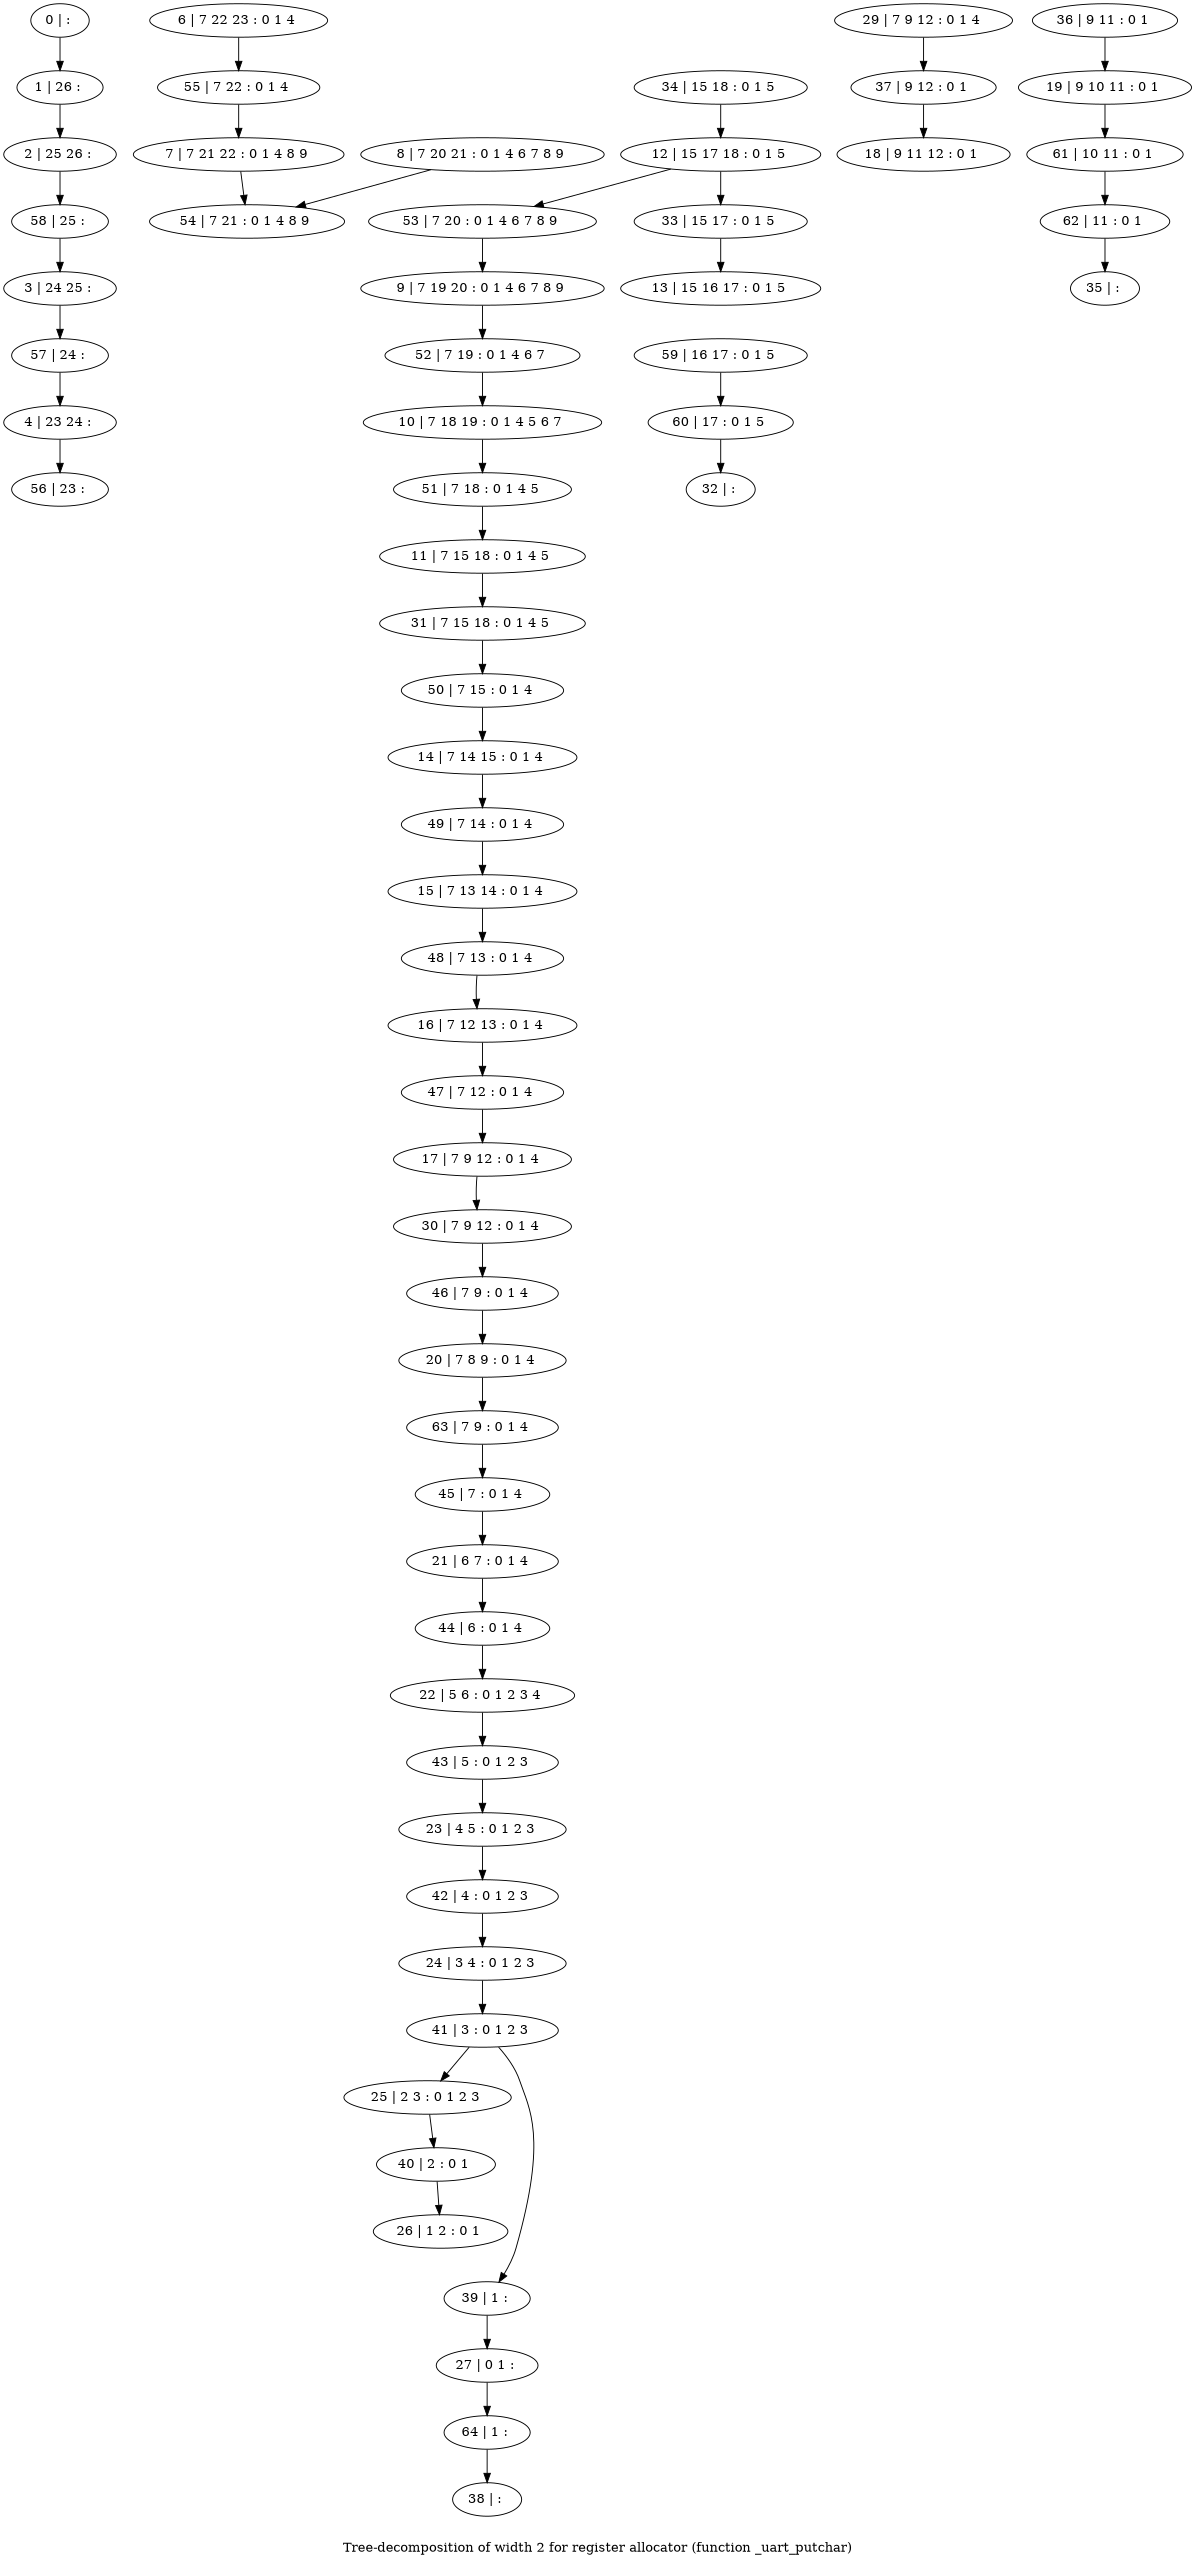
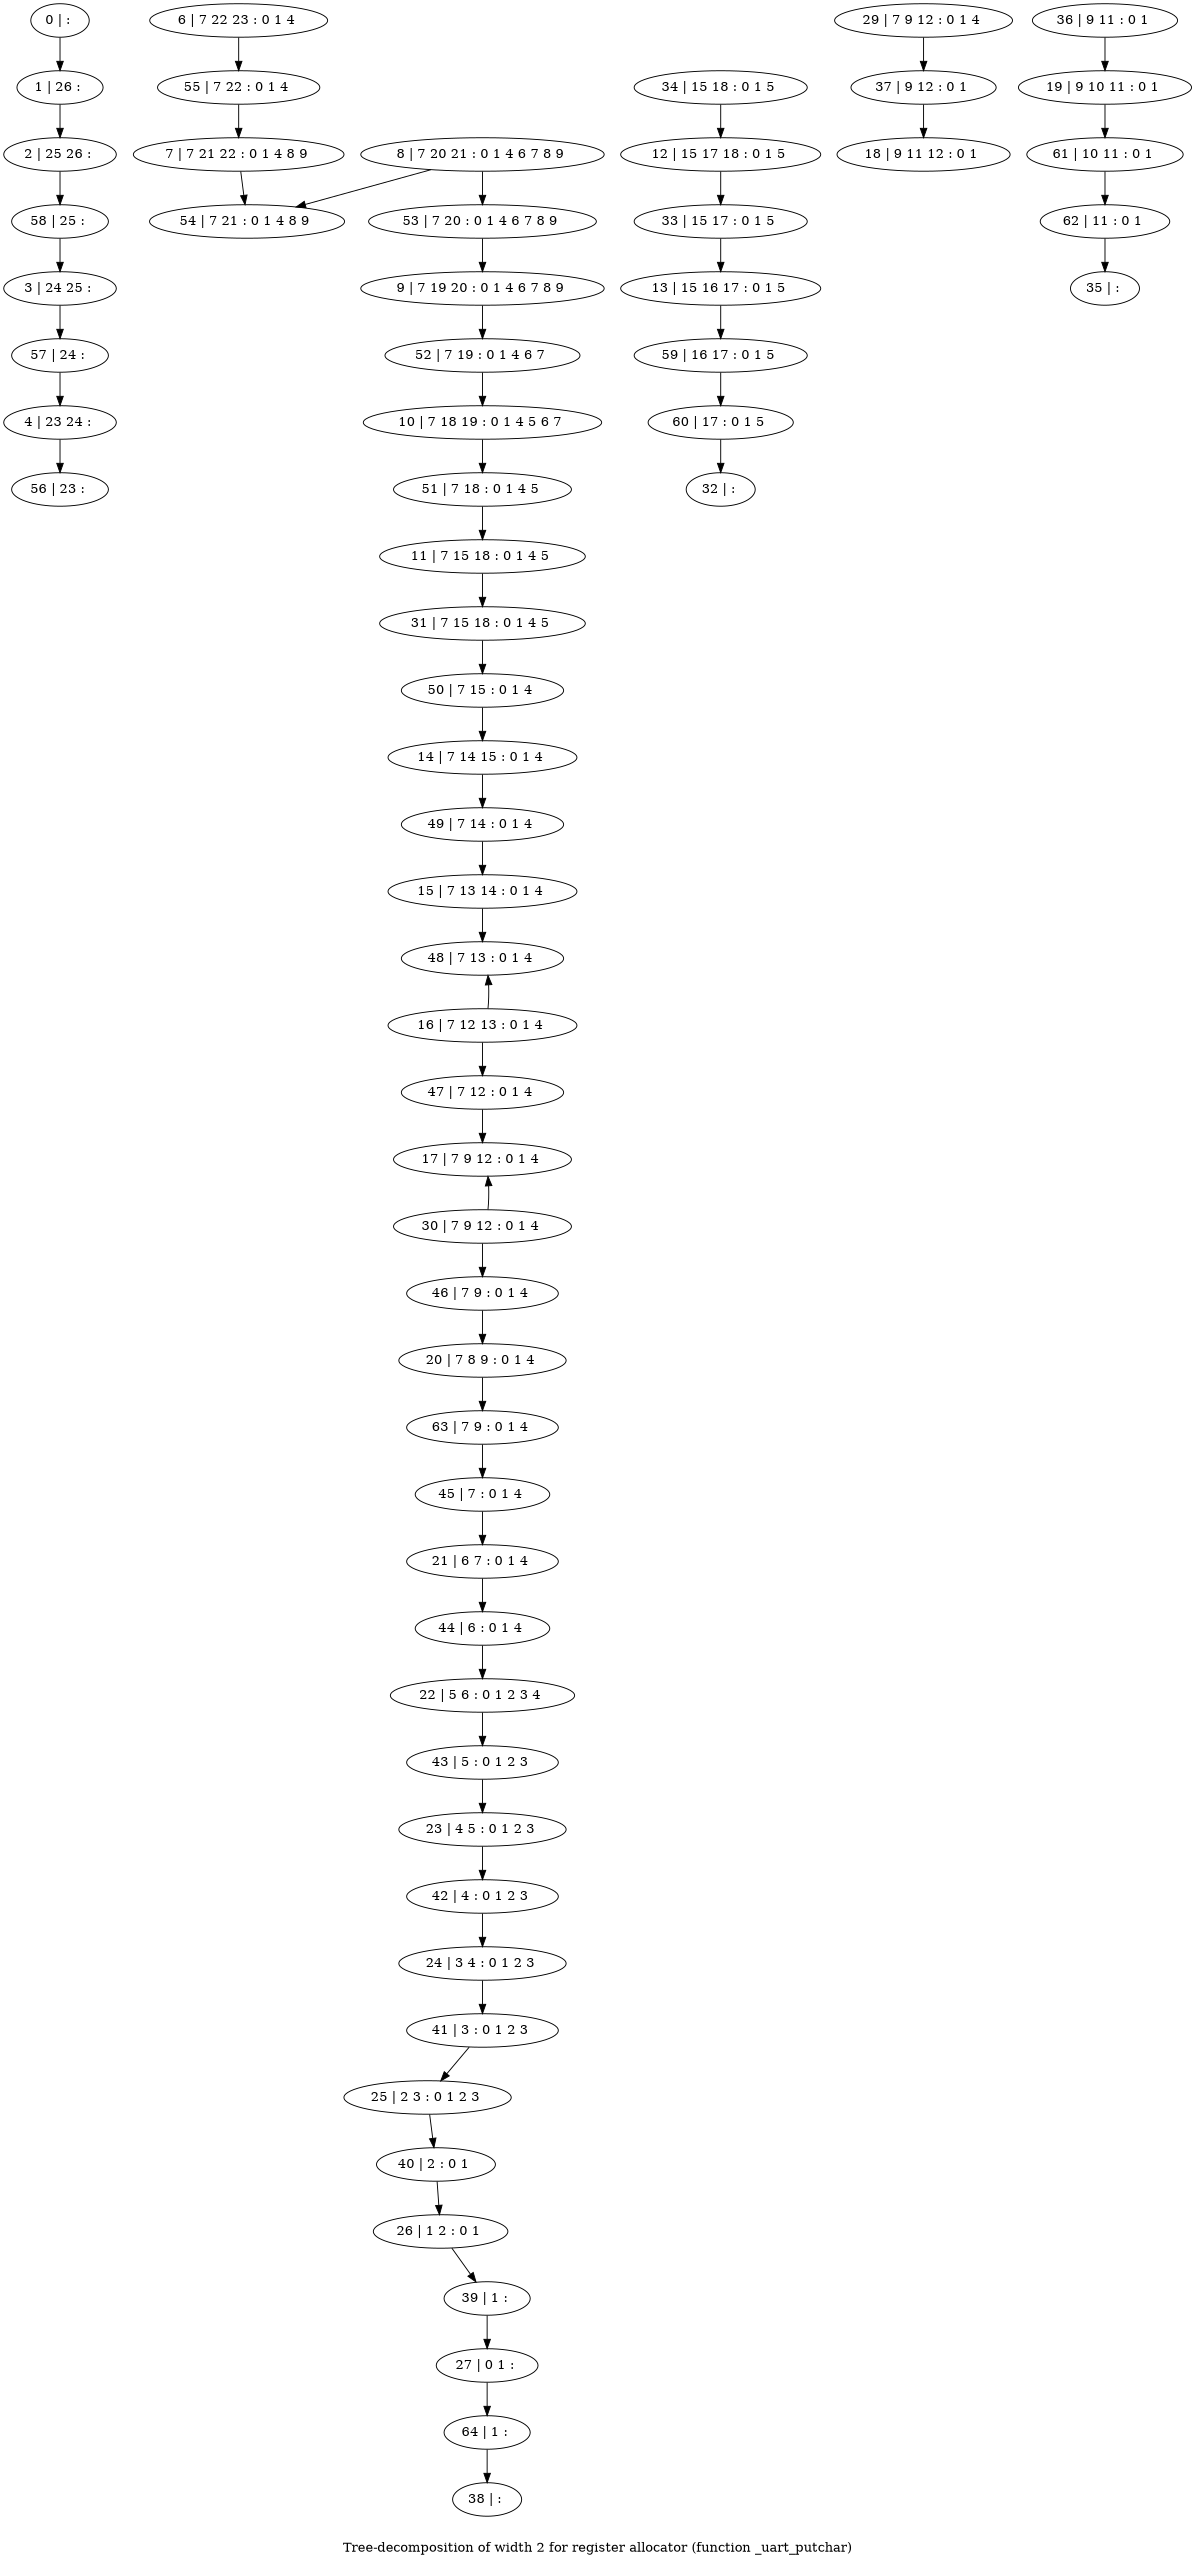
  digraph {
    label="Tree-decomposition of width 2 for register allocator (function _uart_putchar)"
    n1 [label="0 | : "]
    n2 [label="1 | 26 : "]
    n3 [label="2 | 25 26 : "]
    n4 [label="58 | 25 : "]
    n5 [label="3 | 24 25 : "]
    n6 [label="57 | 24 : "]
    n7 [label="4 | 23 24 : "]
    n8 [label="56 | 23 : "]
    n9 [label="6 | 7 22 23 : 0 1 4 "]
    n10 [label="55 | 7 22 : 0 1 4 "]
    n11 [label="7 | 7 21 22 : 0 1 4 8 9 "]
    n12 [label="54 | 7 21 : 0 1 4 8 9 "]
    n13 [label="8 | 7 20 21 : 0 1 4 6 7 8 9 "]
    n14 [label="53 | 7 20 : 0 1 4 6 7 8 9 "]
    n15 [label="9 | 7 19 20 : 0 1 4 6 7 8 9 "]
    n16 [label="52 | 7 19 : 0 1 4 6 7 "]
    n17 [label="10 | 7 18 19 : 0 1 4 5 6 7 "]
    n18 [label="51 | 7 18 : 0 1 4 5 "]
    n19 [label="11 | 7 15 18 : 0 1 4 5 "]
    n20 [label="31 | 7 15 18 : 0 1 4 5 "]
    n21 [label="50 | 7 15 : 0 1 4 "]
    n22 [label="12 | 15 17 18 : 0 1 5 "]
    n23 [label="33 | 15 17 : 0 1 5 "]
    n24 [label="13 | 15 16 17 : 0 1 5 "]
    n25 [label="59 | 16 17 : 0 1 5 "]
    n26 [label="60 | 17 : 0 1 5 "]
    n27 [label="14 | 7 14 15 : 0 1 4 "]
    n28 [label="49 | 7 14 : 0 1 4 "]
    n29 [label="15 | 7 13 14 : 0 1 4 "]
    n30 [label="48 | 7 13 : 0 1 4 "]
    n31 [label="16 | 7 12 13 : 0 1 4 "]
    n32 [label="47 | 7 12 : 0 1 4 "]
    n33 [label="17 | 7 9 12 : 0 1 4 "]
    n34 [label="30 | 7 9 12 : 0 1 4 "]
    n35 [label="29 | 7 9 12 : 0 1 4 "]
    n36 [label="37 | 9 12 : 0 1 "]
    n37 [label="46 | 7 9 : 0 1 4 "]
    n38 [label="18 | 9 11 12 : 0 1 "]
    n39 [label="36 | 9 11 : 0 1 "]
    n40 [label="19 | 9 10 11 : 0 1 "]
    n41 [label="61 | 10 11 : 0 1 "]
    n42 [label="62 | 11 : 0 1 "]
    n43 [label="20 | 7 8 9 : 0 1 4 "]
    n44 [label="63 | 7 9 : 0 1 4 "]
    n45 [label="45 | 7 : 0 1 4 "]
    n46 [label="21 | 6 7 : 0 1 4 "]
    n47 [label="44 | 6 : 0 1 4 "]
    n48 [label="22 | 5 6 : 0 1 2 3 4 "]
    n49 [label="43 | 5 : 0 1 2 3 "]
    n50 [label="23 | 4 5 : 0 1 2 3 "]
    n51 [label="42 | 4 : 0 1 2 3 "]
    n52 [label="24 | 3 4 : 0 1 2 3 "]
    n53 [label="41 | 3 : 0 1 2 3 "]
    n54 [label="25 | 2 3 : 0 1 2 3 "]
    n55 [label="40 | 2 : 0 1 "]
    n56 [label="26 | 1 2 : 0 1 "]
    n57 [label="39 | 1 : "]
    n58 [label="27 | 0 1 : "]
    n59 [label="64 | 1 : "]
    n60 [label="38 | : "]
    n61 [label="34 | 15 18 : 0 1 5 "]
    n62 [label="32 | : "]
    n63 [label="35 | : "]
    n1 -> n2
    n2 -> n3
    n3 -> n4
    n4 -> n5
    n5 -> n6
    n6 -> n7
    n7 -> n8
    n9 -> n10
    n10 -> n11
    n11 -> n12
    n13 -> n12
-   n22 -> n14
+   n13 -> n14
    n14 -> n15
    n15 -> n16
    n16 -> n17
    n17 -> n18
    n18 -> n19
    n19 -> n20
    n20 -> n21
    n21 -> n27
    n22 -> n23
    n23 -> n24
+   n24 -> n25
    n25 -> n26
    n26 -> n62
    n27 -> n28
    n28 -> n29
    n29 -> n30
-   n30 -> n31
+   n31 -> n30
    n31 -> n32
    n32 -> n33
-   n33 -> n34
+   n34 -> n33
    n34 -> n37
    n35 -> n36
    n36 -> n38
    n37 -> n43
    n39 -> n40
    n40 -> n41
    n41 -> n42
    n42 -> n63
    n43 -> n44
    n44 -> n45
    n45 -> n46
    n46 -> n47
    n47 -> n48
    n48 -> n49
    n49 -> n50
    n50 -> n51
    n51 -> n52
    n52 -> n53
    n53 -> n54
    n54 -> n55
    n55 -> n56
-   n53 -> n57
+   n56 -> n57
    n57 -> n58
    n58 -> n59
    n59 -> n60
    n61 -> n22
  }
